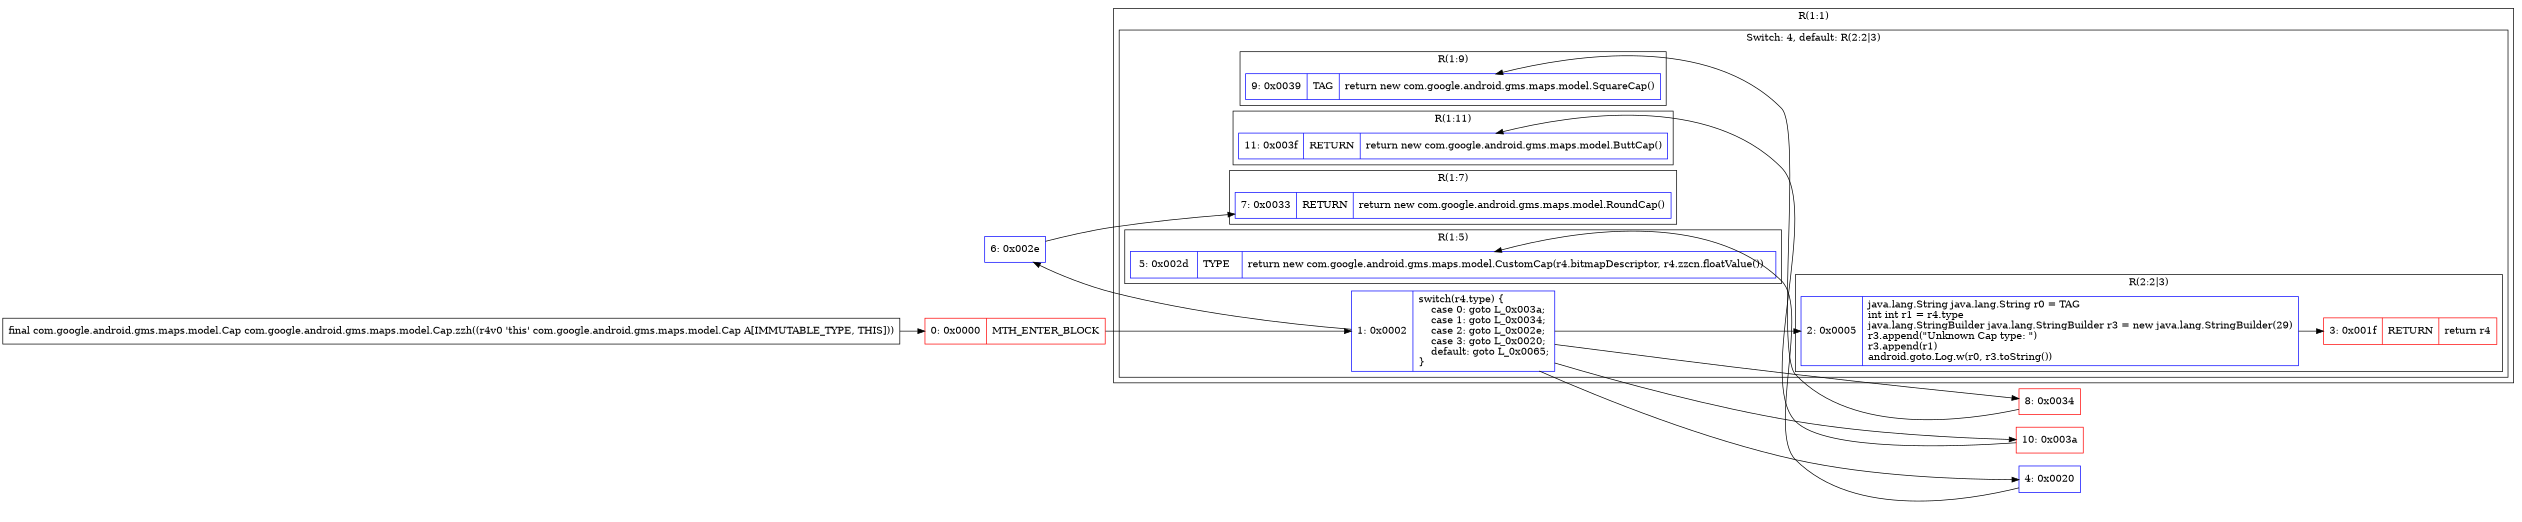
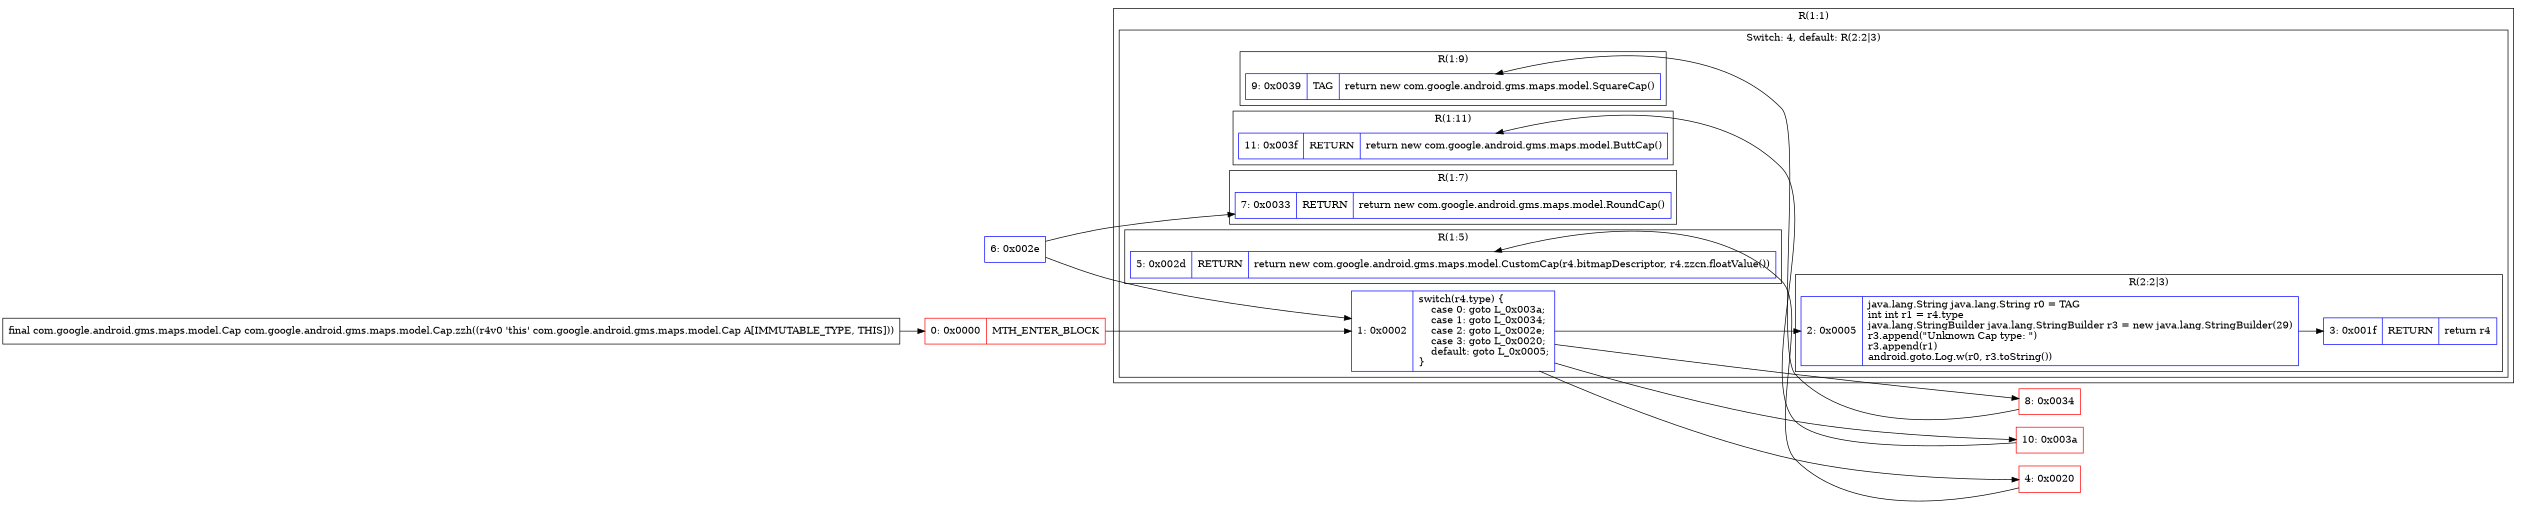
  digraph {
    rankdir=LR
    node [color=blue shape=record]
    n1 [label="{11\:\ 0x003f|RETURN\l|return new com.google.android.gms.maps.model.ButtCap()\l}"]
    n2 [label="{9\:\ 0x0039|TAG\l|return new com.google.android.gms.maps.model.SquareCap()\l}"]
    n3 [label="{7\:\ 0x0033|RETURN\l|return new com.google.android.gms.maps.model.RoundCap()\l}"]
-   n4 [label="{5\:\ 0x002d|TYPE\l|return new com.google.android.gms.maps.model.CustomCap(r4.bitmapDescriptor, r4.zzcn.floatValue())\l}"]
+   n4 [label="{5\:\ 0x002d|RETURN\l|return new com.google.android.gms.maps.model.CustomCap(r4.bitmapDescriptor, r4.zzcn.floatValue())\l}"]
    n5 [label="{2\:\ 0x0005|java.lang.String java.lang.String r0 = TAG\lint int r1 = r4.type\ljava.lang.StringBuilder java.lang.StringBuilder r3 = new java.lang.StringBuilder(29)\lr3.append(\"Unknown Cap type: \")\lr3.append(r1)\landroid.goto.Log.w(r0, r3.toString())\l}"]
-   n6 [color=red label="{3\:\ 0x001f|RETURN\l|return r4\l}"]
-   n7 [label="{1\:\ 0x0002|switch(r4.type) \{\l    case 0: goto L_0x003a;\l    case 1: goto L_0x0034;\l    case 2: goto L_0x002e;\l    case 3: goto L_0x0020;\l    default: goto L_0x0065;\l\}\l}"]
-   n8 [label="{4\:\ 0x0020}"]
+   n6 [label="{3\:\ 0x001f|RETURN\l|return r4\l}"]
+   n7 [label="{1\:\ 0x0002|switch(r4.type) \{\l    case 0: goto L_0x003a;\l    case 1: goto L_0x0034;\l    case 2: goto L_0x002e;\l    case 3: goto L_0x0020;\l    default: goto L_0x0005;\l\}\l}"]
+   n8 [color=red label="{4\:\ 0x0020}"]
    n9 [label="{6\:\ 0x002e}"]
    n10 [color=red label="{8\:\ 0x0034}"]
    n11 [color=red label="{10\:\ 0x003a}"]
    n12 [color=red label="{0\:\ 0x0000|MTH_ENTER_BLOCK\l}"]
    n13 [label="{final com.google.android.gms.maps.model.Cap com.google.android.gms.maps.model.Cap.zzh((r4v0 'this' com.google.android.gms.maps.model.Cap A[IMMUTABLE_TYPE, THIS])) }" color=""]
    subgraph cluster_1 {
      label="R(1:1)"
      subgraph cluster_2 {
        label="Switch: 4, default: R(2:2|3)"
        n7
        subgraph cluster_3 {
          label="R(1:11)"
          n1
        }
        subgraph cluster_4 {
          label="R(1:9)"
          n2
        }
        subgraph cluster_5 {
          label="R(1:7)"
          n3
        }
        subgraph cluster_6 {
          label="R(1:5)"
          n4
        }
        subgraph cluster_7 {
          label="R(2:2|3)"
          n5
          n6
        }
      }
    }
    n5 -> n6
    n7 -> n5
    n7 -> n8
-   n7 -> n9
+   n9 -> n7
    n7 -> n10
    n7 -> n11
    n8 -> n4
    n9 -> n3
    n10 -> n2
    n11 -> n1
    n12 -> n7
    n13 -> n12
  }
